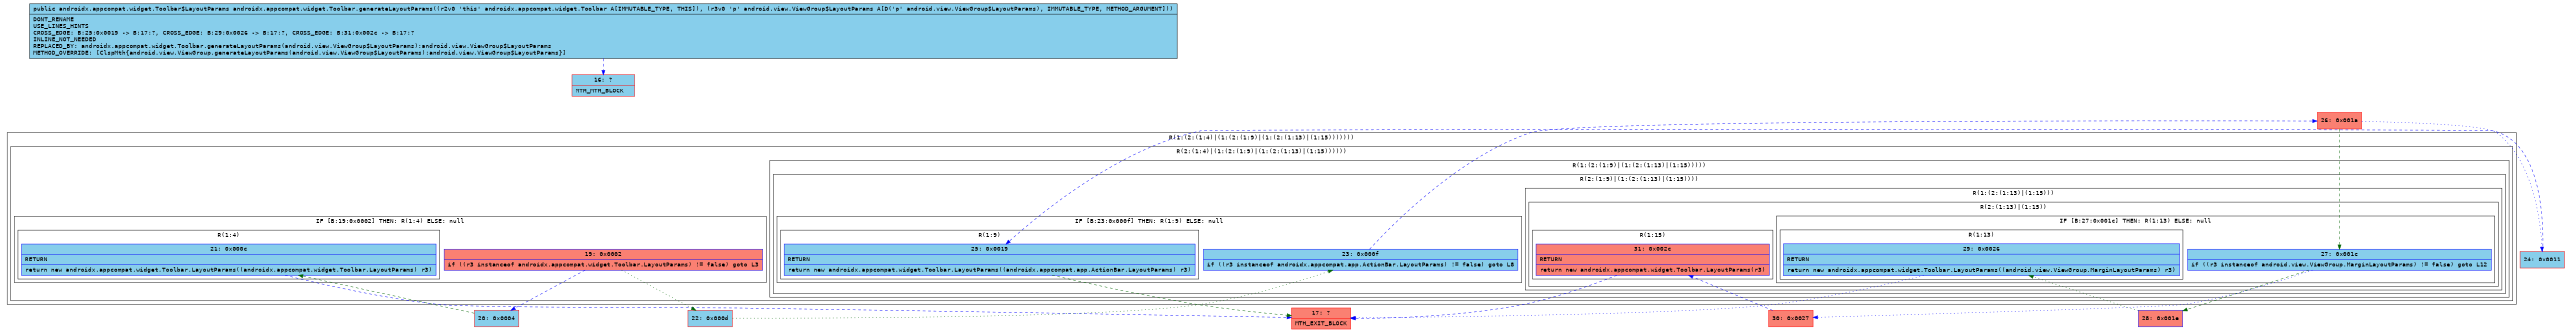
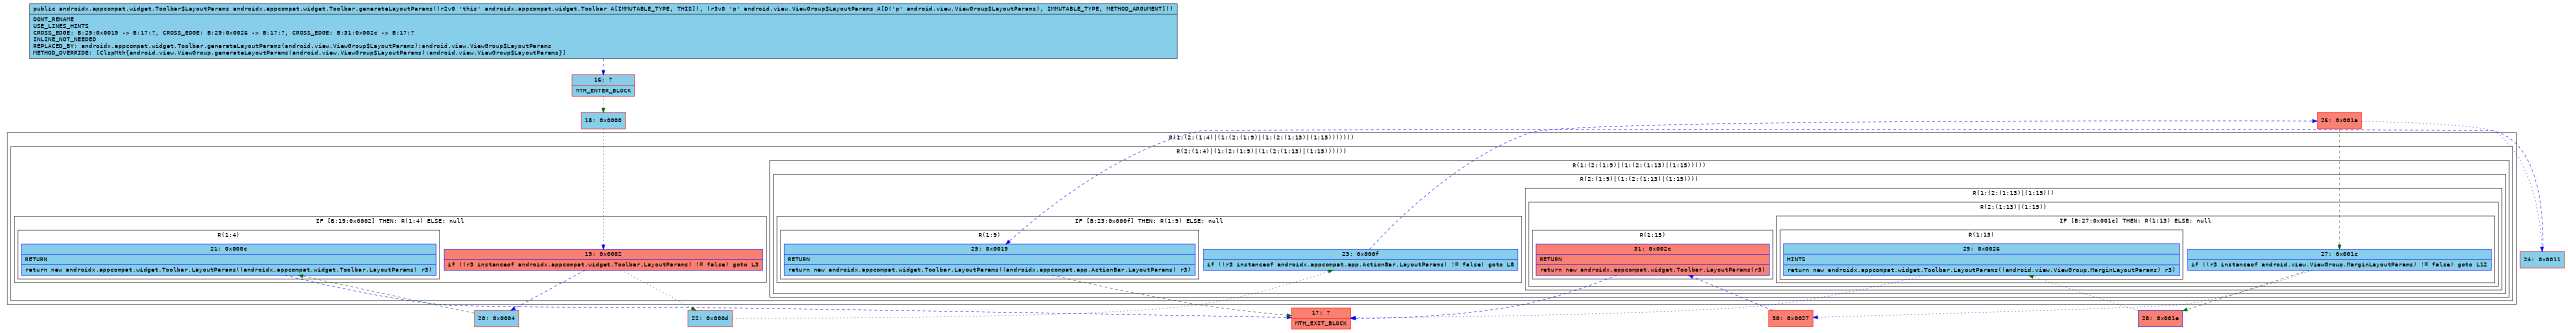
  digraph {
    fontname="DejaVu Sans Mono"
    node [color=blue fillcolor=skyblue fontname="DejaVu Sans Mono" shape=record style=filled]
    edge [color=blue fontname="DejaVu Sans Mono" style=dashed]
    n1 [label="{21\:\ 0x000c|RETURN\l|return new androidx.appcompat.widget.Toolbar.LayoutParams((androidx.appcompat.widget.Toolbar.LayoutParams) r3)\l}"]
    n2 [fillcolor=salmon label="{19\:\ 0x0002|if ((r3 instanceof androidx.appcompat.widget.Toolbar.LayoutParams) != false) goto L3\l}"]
    n3 [label="{25\:\ 0x0019|RETURN\l|return new androidx.appcompat.widget.Toolbar.LayoutParams((androidx.appcompat.app.ActionBar.LayoutParams) r3)\l}"]
    n4 [label="{23\:\ 0x000f|if ((r3 instanceof androidx.appcompat.app.ActionBar.LayoutParams) != false) goto L8\l}"]
-   n5 [label="{29\:\ 0x0026|RETURN\l|return new androidx.appcompat.widget.Toolbar.LayoutParams((android.view.ViewGroup.MarginLayoutParams) r3)\l}"]
+   n5 [label="{29\:\ 0x0026|HINTS\l|return new androidx.appcompat.widget.Toolbar.LayoutParams((android.view.ViewGroup.MarginLayoutParams) r3)\l}"]
    n6 [label="{27\:\ 0x001c|if ((r3 instanceof android.view.ViewGroup.MarginLayoutParams) != false) goto L12\l}"]
    n7 [fillcolor=salmon label="{31\:\ 0x002c|RETURN\l|return new androidx.appcompat.widget.Toolbar.LayoutParams(r3)\l}"]
    n8 [color=red fillcolor=salmon label="{17\:\ ?|MTH_EXIT_BLOCK\l}"]
    n9 [color=red label="{20\:\ 0x0004}"]
    n10 [color=red label="{22\:\ 0x000d}"]
    n11 [color=red fillcolor=salmon label="{26\:\ 0x001a}"]
    n12 [fillcolor=salmon label="{28\:\ 0x001e}"]
    n13 [color=red fillcolor=salmon label="{30\:\ 0x0027}"]
    n14 [color=red label="{24\:\ 0x0011}"]
-   n15 [color=red label="{16\:\ ?|MTH_MTH_BLOCK\l}"]
+   n15 [color=red label="{16\:\ ?|MTH_ENTER_BLOCK\l}"]
+   n16 [color=red label="{18\:\ 0x0000}"]
    n17 [label="{public androidx.appcompat.widget.Toolbar$LayoutParams androidx.appcompat.widget.Toolbar.generateLayoutParams((r2v0 'this' androidx.appcompat.widget.Toolbar A[IMMUTABLE_TYPE, THIS]), (r3v0 'p' android.view.ViewGroup$LayoutParams A[D('p' android.view.ViewGroup$LayoutParams), IMMUTABLE_TYPE, METHOD_ARGUMENT]))  | DONT_RENAME\lUSE_LINES_HINTS\lCROSS_EDGE: B:25:0x0019 \-\> B:17:?, CROSS_EDGE: B:29:0x0026 \-\> B:17:?, CROSS_EDGE: B:31:0x002c \-\> B:17:?\lINLINE_NOT_NEEDED\lREPLACED_BY: androidx.appcompat.widget.Toolbar.generateLayoutParams(android.view.ViewGroup$LayoutParams):android.view.ViewGroup$LayoutParams\lMETHOD_OVERRIDE: [ClspMth\{android.view.ViewGroup.generateLayoutParams(android.view.ViewGroup$LayoutParams):android.view.ViewGroup$LayoutParams\}]\l}" color=""]
    subgraph cluster_1 {
      label="R(1:(2:(1:4)|(1:(2:(1:9)|(1:(2:(1:13)|(1:15)))))))"
      subgraph cluster_2 {
        label="R(2:(1:4)|(1:(2:(1:9)|(1:(2:(1:13)|(1:15))))))"
        subgraph cluster_3 {
          label="IF [B:19:0x0002] THEN: R(1:4) ELSE: null"
          n2
          subgraph cluster_4 {
            label="R(1:4)"
            n1
          }
        }
        subgraph cluster_5 {
          label="R(1:(2:(1:9)|(1:(2:(1:13)|(1:15)))))"
          subgraph cluster_6 {
            label="R(2:(1:9)|(1:(2:(1:13)|(1:15))))"
            subgraph cluster_7 {
              label="IF [B:23:0x000f] THEN: R(1:9) ELSE: null"
              n4
              subgraph cluster_8 {
                label="R(1:9)"
                n3
              }
            }
            subgraph cluster_9 {
              label="R(1:(2:(1:13)|(1:15)))"
              subgraph cluster_10 {
                label="R(2:(1:13)|(1:15))"
                subgraph cluster_11 {
                  label="IF [B:27:0x001c] THEN: R(1:13) ELSE: null"
                  n6
                  subgraph cluster_12 {
                    label="R(1:13)"
                    n5
                  }
                }
                subgraph cluster_13 {
                  label="R(1:15)"
                  n7
                }
              }
            }
          }
        }
      }
    }
    n1 -> n8
    n2 -> n9
    n2 -> n10 [color=darkgreen style=dotted]
    n3 -> n8 [color=darkgreen]
    n4 -> n11
    n5 -> n8 [style=dotted]
    n6 -> n12 [color=darkgreen]
    n6 -> n13 [style=dotted]
    n7 -> n8
    n9 -> n1 [color=darkgreen]
    n10 -> n4 [color=darkgreen style=dotted]
    n11 -> n6 [color=darkgreen]
    n11 -> n14 [style=dotted]
    n12 -> n5 [color=darkgreen style=dotted]
    n13 -> n7
    n14 -> n3
+   n15 -> n16 [color=darkgreen style=dotted]
+   n16 -> n2 [style=dotted]
    n17 -> n15
  }
